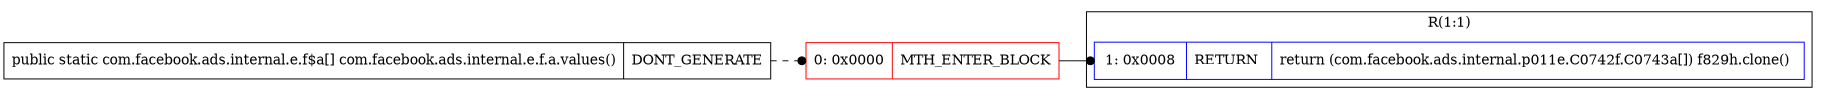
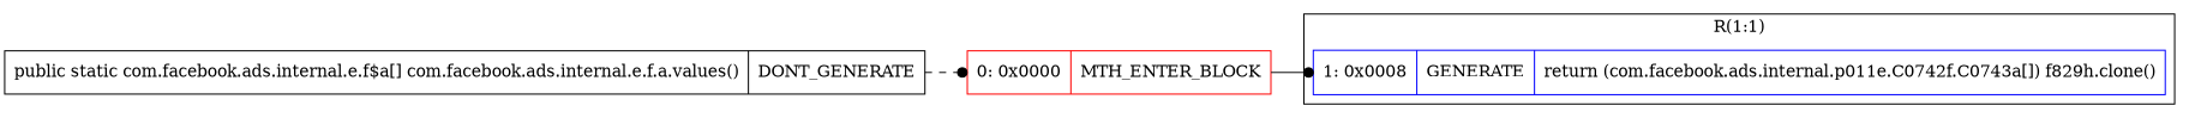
  digraph {
    rankdir=LR
    node [shape=record]
    edge [arrowhead=dot]
-   n1 [color=blue label="{1\:\ 0x0008|RETURN\l|return (com.facebook.ads.internal.p011e.C0742f.C0743a[]) f829h.clone()\l}"]
+   n1 [color=blue label="{1\:\ 0x0008|GENERATE\l|return (com.facebook.ads.internal.p011e.C0742f.C0743a[]) f829h.clone()\l}"]
    n2 [color=red label="{0\:\ 0x0000|MTH_ENTER_BLOCK\l}"]
    n3 [label="{public static com.facebook.ads.internal.e.f$a[] com.facebook.ads.internal.e.f.a.values()  | DONT_GENERATE\l}"]
    subgraph cluster_1 {
      label="R(1:1)"
      n1
    }
    n2 -> n1 [style=solid]
    n3 -> n2 [style=dashed]
  }
